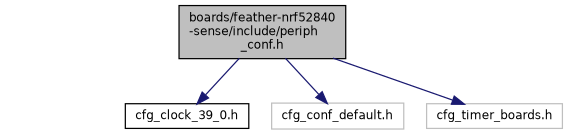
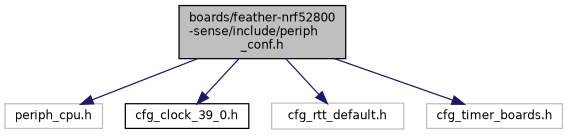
  digraph {
    node [color=grey75 fillcolor=white fontname=Helvetica fontsize=10 shape=record style=filled]
    edge [color=midnightblue fontname=Helvetica fontsize=10 labelfontname=Helvetica labelfontsize=10 style=solid]
-   n1 [color=black fillcolor=grey75 fontcolor=black height=0.2 label="boards/feather-nrf52840\l-sense/include/periph\l_conf.h" width=0.4]
+   n1 [color=black fillcolor=grey75 fontcolor=black height=0.2 label="boards/feather-nrf52800\l-sense/include/periph\l_conf.h" width=0.4]
+   n2 [height=0.2 label="periph_cpu.h" width=0.4]
    n3 [color=black height=0.2 label="cfg_clock_39_0.h" width=0.4]
-   n4 [height=0.2 label="cfg_conf_default.h" width=0.4]
+   n4 [height=0.2 label="cfg_rtt_default.h" width=0.4]
    n5 [height=0.2 label="cfg_timer_boards.h" width=0.4]
+   n1 -> n2
    n1 -> n3
    n1 -> n4
    n1 -> n5
  }
